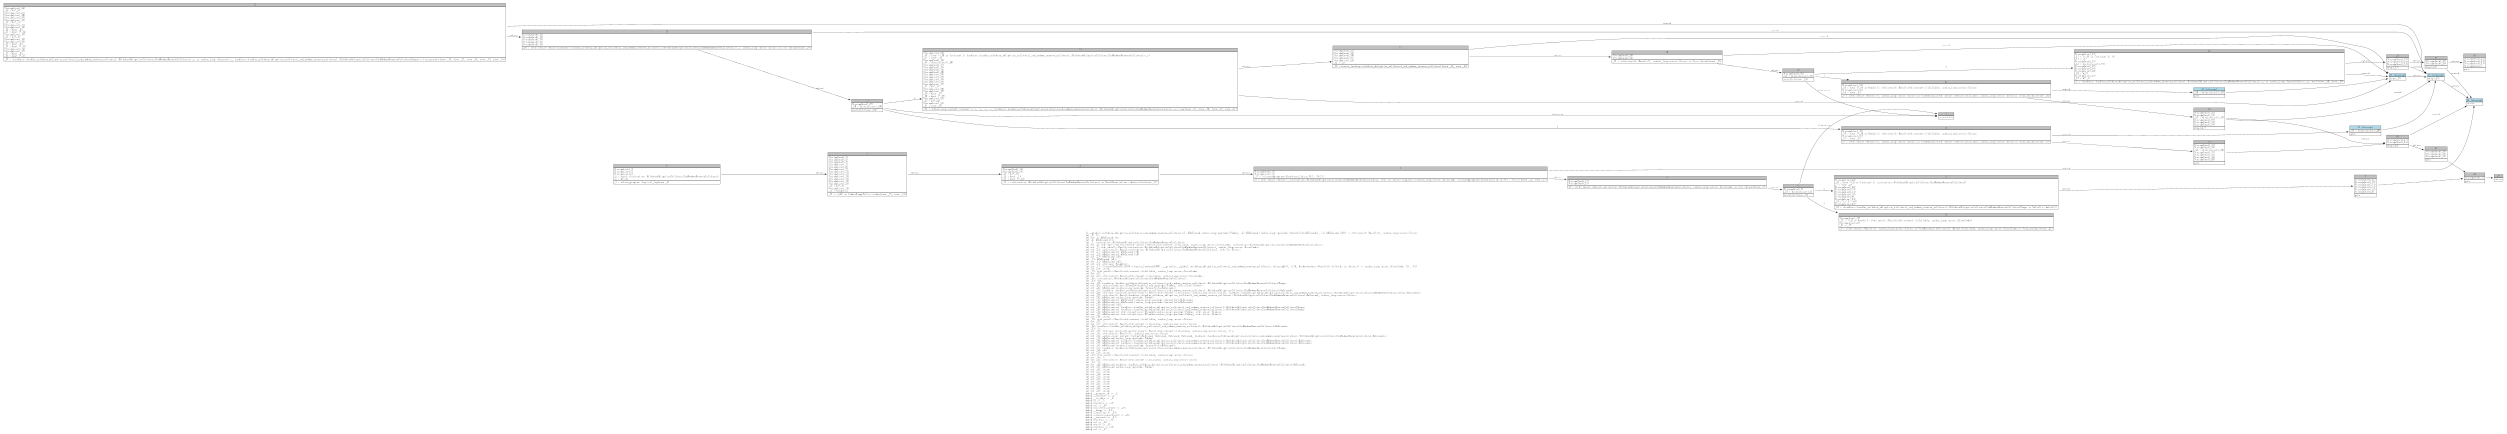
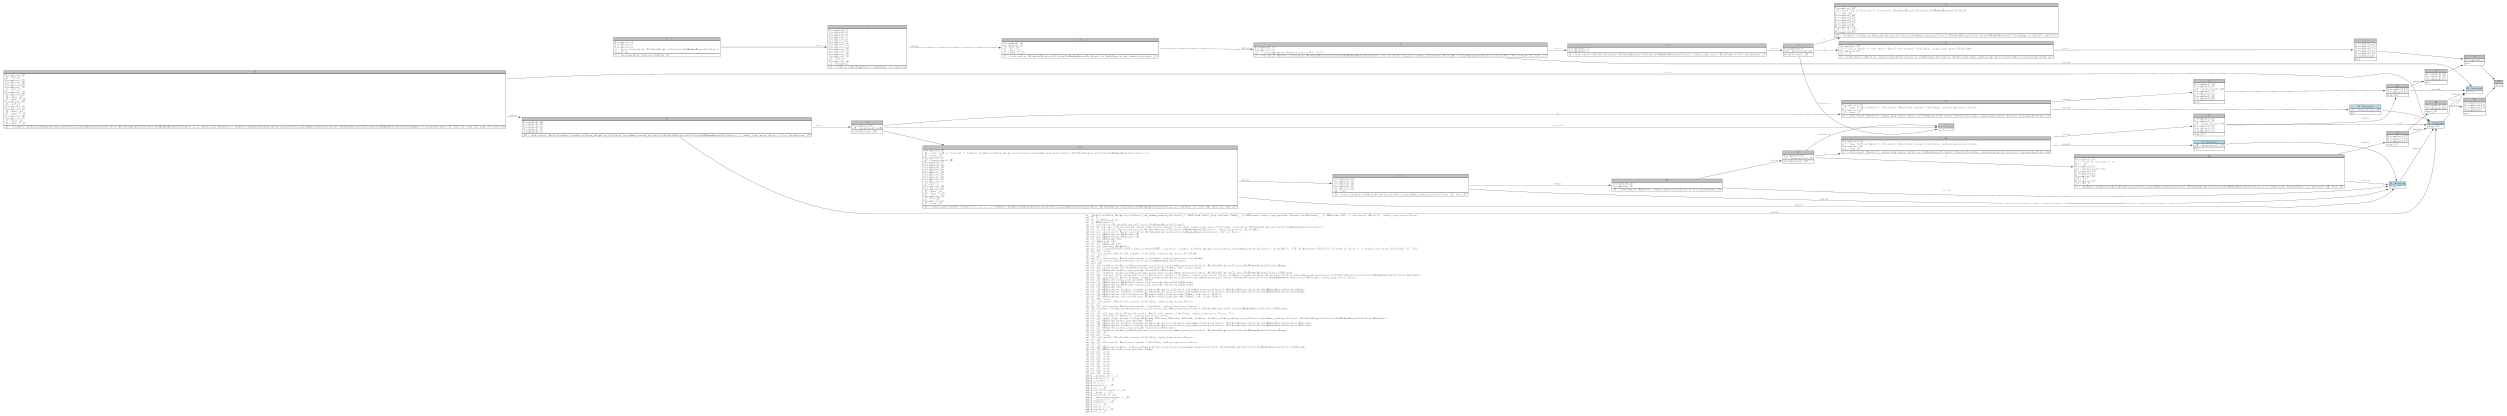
  digraph {
    fontname="Courier, monospace"
    label=<fn __global::withdraw_obligation_collateral_and_redeem_reserve_collateral(_1: &amp;ReErased anchor_lang::prelude::Pubkey, _2: &amp;ReErased [anchor_lang::prelude::AccountInfo&lt;ReErased&gt;], _3: &amp;ReErased [u8]) -&gt; std::result::Result&lt;(), anchor_lang::error::Error&gt;<br align="left"/>let _4: ();<br align="left"/>let mut _5: &amp;ReErased str;<br align="left"/>let _6: &amp;ReErased str;<br align="left"/>let _7: instruction::WithdrawObligationCollateralAndRedeemReserveCollateral;<br align="left"/>let mut _8: std::ops::ControlFlow&lt;std::result::Result&lt;std::convert::Infallible, anchor_lang::error::ErrorCode&gt;, instruction::WithdrawObligationCollateralAndRedeemReserveCollateral&gt;;<br align="left"/>let mut _9: std::result::Result&lt;instruction::WithdrawObligationCollateralAndRedeemReserveCollateral, anchor_lang::error::ErrorCode&gt;;<br align="left"/>let mut _10: std::result::Result&lt;instruction::WithdrawObligationCollateralAndRedeemReserveCollateral, std::io::Error&gt;;<br align="left"/>let mut _11: &amp;ReErased mut &amp;ReErased [u8];<br align="left"/>let mut _12: &amp;ReErased mut &amp;ReErased [u8];<br align="left"/>let mut _13: &amp;ReErased [u8];<br align="left"/>let _14: &amp;ReErased [u8];<br align="left"/>let mut _15: &amp;ReErased [u8];<br align="left"/>let mut _16: std::ops::RangeFull;<br align="left"/>let mut _17: Closure(DefId(0:12592 ~ kamino_lending[6389]::__private::__global::withdraw_obligation_collateral_and_redeem_reserve_collateral::{closure#0}), [i32, Binder(extern &quot;RustCall&quot; fn((std::io::Error,)) -&gt; anchor_lang::error::ErrorCode, []), ()]);<br align="left"/>let mut _18: isize;<br align="left"/>let _19: std::result::Result&lt;std::convert::Infallible, anchor_lang::error::ErrorCode&gt;;<br align="left"/>let mut _20: !;<br align="left"/>let mut _21: std::result::Result&lt;std::convert::Infallible, anchor_lang::error::ErrorCode&gt;;<br align="left"/>let _22: instruction::WithdrawObligationCollateralAndRedeemReserveCollateral;<br align="left"/>let _23: u64;<br align="left"/>let mut _24: handlers::handler_withdraw_obligation_collateral_and_redeem_reserve_collateral::WithdrawObligationCollateralAndRedeemReserveCollateralBumps;<br align="left"/>let mut _25: std::collections::BTreeSet&lt;anchor_lang::prelude::Pubkey, std::alloc::Global&gt;;<br align="left"/>let mut _26: &amp;ReErased [anchor_lang::prelude::AccountInfo&lt;ReErased&gt;];<br align="left"/>let mut _27: handlers::handler_withdraw_obligation_collateral_and_redeem_reserve_collateral::WithdrawObligationCollateralAndRedeemReserveCollateral&lt;ReErased&gt;;<br align="left"/>let mut _28: std::ops::ControlFlow&lt;std::result::Result&lt;std::convert::Infallible, anchor_lang::error::Error&gt;, handlers::handler_withdraw_obligation_collateral_and_redeem_reserve_collateral::WithdrawObligationCollateralAndRedeemReserveCollateral&lt;ReErased&gt;&gt;;<br align="left"/>let mut _29: std::result::Result&lt;handlers::handler_withdraw_obligation_collateral_and_redeem_reserve_collateral::WithdrawObligationCollateralAndRedeemReserveCollateral&lt;ReErased&gt;, anchor_lang::error::Error&gt;;<br align="left"/>let mut _30: &amp;ReErased anchor_lang::prelude::Pubkey;<br align="left"/>let mut _31: &amp;ReErased mut &amp;ReErased [anchor_lang::prelude::AccountInfo&lt;ReErased&gt;];<br align="left"/>let mut _32: &amp;ReErased mut &amp;ReErased [anchor_lang::prelude::AccountInfo&lt;ReErased&gt;];<br align="left"/>let mut _33: &amp;ReErased [u8];<br align="left"/>let mut _34: &amp;ReErased mut handlers::handler_withdraw_obligation_collateral_and_redeem_reserve_collateral::WithdrawObligationCollateralAndRedeemReserveCollateralBumps;<br align="left"/>let mut _35: &amp;ReErased mut handlers::handler_withdraw_obligation_collateral_and_redeem_reserve_collateral::WithdrawObligationCollateralAndRedeemReserveCollateralBumps;<br align="left"/>let mut _36: &amp;ReErased mut std::collections::BTreeSet&lt;anchor_lang::prelude::Pubkey, std::alloc::Global&gt;;<br align="left"/>let mut _37: &amp;ReErased mut std::collections::BTreeSet&lt;anchor_lang::prelude::Pubkey, std::alloc::Global&gt;;<br align="left"/>let mut _38: isize;<br align="left"/>let _39: std::result::Result&lt;std::convert::Infallible, anchor_lang::error::Error&gt;;<br align="left"/>let mut _40: !;<br align="left"/>let mut _41: std::result::Result&lt;std::convert::Infallible, anchor_lang::error::Error&gt;;<br align="left"/>let _42: handlers::handler_withdraw_obligation_collateral_and_redeem_reserve_collateral::WithdrawObligationCollateralAndRedeemReserveCollateral&lt;ReErased&gt;;<br align="left"/>let _43: ();<br align="left"/>let mut _44: std::ops::ControlFlow&lt;std::result::Result&lt;std::convert::Infallible, anchor_lang::error::Error&gt;, ()&gt;;<br align="left"/>let mut _45: std::result::Result&lt;(), anchor_lang::error::Error&gt;;<br align="left"/>let mut _46: anchor_lang::context::Context&lt;ReErased, ReErased, ReErased, ReErased, handlers::handler_withdraw_obligation_collateral_and_redeem_reserve_collateral::WithdrawObligationCollateralAndRedeemReserveCollateral&lt;ReErased&gt;&gt;;<br align="left"/>let mut _47: &amp;ReErased anchor_lang::prelude::Pubkey;<br align="left"/>let mut _48: &amp;ReErased mut handlers::handler_withdraw_obligation_collateral_and_redeem_reserve_collateral::WithdrawObligationCollateralAndRedeemReserveCollateral&lt;ReErased&gt;;<br align="left"/>let mut _49: &amp;ReErased mut handlers::handler_withdraw_obligation_collateral_and_redeem_reserve_collateral::WithdrawObligationCollateralAndRedeemReserveCollateral&lt;ReErased&gt;;<br align="left"/>let mut _50: &amp;ReErased [anchor_lang::prelude::AccountInfo&lt;ReErased&gt;];<br align="left"/>let mut _51: handlers::handler_withdraw_obligation_collateral_and_redeem_reserve_collateral::WithdrawObligationCollateralAndRedeemReserveCollateralBumps;<br align="left"/>let mut _52: u64;<br align="left"/>let mut _53: isize;<br align="left"/>let _54: std::result::Result&lt;std::convert::Infallible, anchor_lang::error::Error&gt;;<br align="left"/>let mut _55: !;<br align="left"/>let mut _56: std::result::Result&lt;std::convert::Infallible, anchor_lang::error::Error&gt;;<br align="left"/>let _57: ();<br align="left"/>let mut _58: &amp;ReErased handlers::handler_withdraw_obligation_collateral_and_redeem_reserve_collateral::WithdrawObligationCollateralAndRedeemReserveCollateral&lt;ReErased&gt;;<br align="left"/>let mut _59: &amp;ReErased anchor_lang::prelude::Pubkey;<br align="left"/>let mut _60: isize;<br align="left"/>let mut _61: isize;<br align="left"/>let mut _62: isize;<br align="left"/>let mut _63: isize;<br align="left"/>let mut _64: isize;<br align="left"/>let mut _65: isize;<br align="left"/>let mut _66: isize;<br align="left"/>let mut _67: isize;<br align="left"/>let mut _68: isize;<br align="left"/>let mut _69: isize;<br align="left"/>debug __program_id =&gt; _1;<br align="left"/>debug __accounts =&gt; _2;<br align="left"/>debug __ix_data =&gt; _3;<br align="left"/>debug ix =&gt; _7;<br align="left"/>debug residual =&gt; _19;<br align="left"/>debug val =&gt; _22;<br align="left"/>debug collateral_amount =&gt; _23;<br align="left"/>debug __bumps =&gt; _24;<br align="left"/>debug __reallocs =&gt; _25;<br align="left"/>debug __remaining_accounts =&gt; _26;<br align="left"/>debug __accounts =&gt; _27;<br align="left"/>debug residual =&gt; _39;<br align="left"/>debug val =&gt; _42;<br align="left"/>debug result =&gt; _43;<br align="left"/>debug residual =&gt; _54;<br align="left"/>debug val =&gt; _57;<br align="left"/>>
    rankdir=LR
    node [fontname="Courier, monospace" shape=none]
    edge [fontname="Courier, monospace"]
    n1 [label=<<table border="0" cellborder="1" cellspacing="0"><tr><td bgcolor="gray" align="center" colspan="1">0</td></tr><tr><td align="left" balign="left">StorageLive(_4)<br/>StorageLive(_5)<br/>StorageLive(_6)<br/>_6 = const &quot;Instruction: WithdrawObligationCollateralAndRedeemReserveCollateral&quot;<br/>_5 = &amp;(*_6)<br/></td></tr><tr><td align="left">_4 = solana_program::log::sol_log(move _5)</td></tr></table>>]
    n2 [label=<<table border="0" cellborder="1" cellspacing="0"><tr><td bgcolor="gray" align="center" colspan="1">1</td></tr><tr><td align="left" balign="left">StorageDead(_5)<br/>StorageDead(_6)<br/>StorageDead(_4)<br/>StorageLive(_7)<br/>StorageLive(_8)<br/>StorageLive(_9)<br/>StorageLive(_10)<br/>StorageLive(_11)<br/>StorageLive(_12)<br/>StorageLive(_13)<br/>StorageLive(_14)<br/>StorageLive(_15)<br/>_15 = &amp;(*_3)<br/>StorageLive(_16)<br/>_16 = RangeFull<br/></td></tr><tr><td align="left">_14 = &lt;[u8] as Index&lt;RangeFull&gt;&gt;::index(move _15, move _16)</td></tr></table>>]
    n3 [label=<<table border="0" cellborder="1" cellspacing="0"><tr><td bgcolor="gray" align="center" colspan="1">2</td></tr><tr><td align="left" balign="left">StorageDead(_16)<br/>StorageDead(_15)<br/>_13 = &amp;(*_14)<br/>_12 = &amp;mut _13<br/>_11 = &amp;mut (*_12)<br/></td></tr><tr><td align="left">_10 = &lt;instruction::WithdrawObligationCollateralAndRedeemReserveCollateral as BorshDeserialize&gt;::deserialize(move _11)</td></tr></table>>]
    n4 [label=<<table border="0" cellborder="1" cellspacing="0"><tr><td bgcolor="gray" align="center" colspan="1">3</td></tr><tr><td align="left" balign="left">StorageDead(_11)<br/>StorageLive(_17)<br/>_17 = {closure@programs\klend\src\lib.rs:33:1: 33:11}<br/></td></tr><tr><td align="left">_9 = std::result::Result::&lt;instruction::WithdrawObligationCollateralAndRedeemReserveCollateral, std::io::Error&gt;::map_err::&lt;anchor_lang::error::ErrorCode, {closure@programs\klend\src\lib.rs:33:1: 33:11}&gt;(move _10, move _17)</td></tr></table>>]
    n5 [label=<<table border="0" cellborder="1" cellspacing="0"><tr><td bgcolor="gray" align="center" colspan="1">4</td></tr><tr><td align="left" balign="left">StorageDead(_17)<br/>StorageDead(_10)<br/></td></tr><tr><td align="left">_8 = &lt;std::result::Result&lt;instruction::WithdrawObligationCollateralAndRedeemReserveCollateral, anchor_lang::error::ErrorCode&gt; as Try&gt;::branch(move _9)</td></tr></table>>]
    n6 [label=<<table border="0" cellborder="1" cellspacing="0"><tr><td bgcolor="lightblue" align="center" colspan="1">32 (cleanup)</td></tr><tr><td align="left">resume</td></tr></table>>]
    n7 [label=<<table border="0" cellborder="1" cellspacing="0"><tr><td bgcolor="gray" align="center" colspan="1">5</td></tr><tr><td align="left" balign="left">StorageDead(_9)<br/>_18 = discriminant(_8)<br/></td></tr><tr><td align="left">switchInt(move _18)</td></tr></table>>]
    n8 [label=<<table border="0" cellborder="1" cellspacing="0"><tr><td bgcolor="gray" align="center" colspan="1">6</td></tr><tr><td align="left" balign="left">StorageLive(_22)<br/>_22 = move ((_8 as Continue).0: instruction::WithdrawObligationCollateralAndRedeemReserveCollateral)<br/>_7 = move _22<br/>StorageDead(_22)<br/>StorageDead(_14)<br/>StorageDead(_13)<br/>StorageDead(_12)<br/>StorageDead(_8)<br/>StorageLive(_23)<br/>_23 = (_7.0: u64)<br/>StorageLive(_24)<br/></td></tr><tr><td align="left">_24 = &lt;handlers::handler_withdraw_obligation_collateral_and_redeem_reserve_collateral::WithdrawObligationCollateralAndRedeemReserveCollateralBumps as Default&gt;::default()</td></tr></table>>]
    n9 [label=<<table border="0" cellborder="1" cellspacing="0"><tr><td bgcolor="gray" align="center" colspan="1">7</td></tr><tr><td align="left">unreachable</td></tr></table>>]
    n10 [label=<<table border="0" cellborder="1" cellspacing="0"><tr><td bgcolor="gray" align="center" colspan="1">8</td></tr><tr><td align="left" balign="left">StorageLive(_19)<br/>_19 = ((_8 as Break).0: std::result::Result&lt;std::convert::Infallible, anchor_lang::error::ErrorCode&gt;)<br/>StorageLive(_21)<br/>_21 = _19<br/></td></tr><tr><td align="left">_0 = &lt;std::result::Result&lt;(), anchor_lang::error::Error&gt; as FromResidual&lt;std::result::Result&lt;Infallible, anchor_lang::error::ErrorCode&gt;&gt;&gt;::from_residual(move _21)</td></tr></table>>]
    n11 [label=<<table border="0" cellborder="1" cellspacing="0"><tr><td bgcolor="gray" align="center" colspan="1">9</td></tr><tr><td align="left" balign="left">StorageDead(_21)<br/>StorageDead(_19)<br/>StorageDead(_14)<br/>StorageDead(_13)<br/>StorageDead(_12)<br/>StorageDead(_8)<br/></td></tr><tr><td align="left">goto</td></tr></table>>]
    n12 [label=<<table border="0" cellborder="1" cellspacing="0"><tr><td bgcolor="gray" align="center" colspan="1">28</td></tr><tr><td align="left" balign="left">StorageDead(_7)<br/></td></tr><tr><td align="left">goto</td></tr></table>>]
    n13 [label=<<table border="0" cellborder="1" cellspacing="0"><tr><td bgcolor="gray" align="center" colspan="1">29</td></tr><tr><td align="left">return</td></tr></table>>]
    n14 [label=<<table border="0" cellborder="1" cellspacing="0"><tr><td bgcolor="gray" align="center" colspan="1">11</td></tr><tr><td align="left" balign="left">StorageLive(_26)<br/>_26 = &amp;(*_2)<br/>StorageLive(_27)<br/>StorageLive(_28)<br/>StorageLive(_29)<br/>StorageLive(_30)<br/>_30 = &amp;(*_1)<br/>StorageLive(_31)<br/>StorageLive(_32)<br/>_32 = &amp;mut _26<br/>_31 = &amp;mut (*_32)<br/>StorageLive(_33)<br/>_33 = &amp;(*_3)<br/>StorageLive(_34)<br/>StorageLive(_35)<br/>_35 = &amp;mut _24<br/>_34 = &amp;mut (*_35)<br/>StorageLive(_36)<br/>StorageLive(_37)<br/>_37 = &amp;mut _25<br/>_36 = &amp;mut (*_37)<br/></td></tr><tr><td align="left">_29 = &lt;handlers::handler_withdraw_obligation_collateral_and_redeem_reserve_collateral::WithdrawObligationCollateralAndRedeemReserveCollateral&lt;'_&gt; as anchor_lang::Accounts&lt;'_, handlers::handler_withdraw_obligation_collateral_and_redeem_reserve_collateral::WithdrawObligationCollateralAndRedeemReserveCollateralBumps&gt;&gt;::try_accounts(move _30, move _31, move _33, move _34, move _36)</td></tr></table>>]
    n15 [label=<<table border="0" cellborder="1" cellspacing="0"><tr><td bgcolor="gray" align="center" colspan="1">12</td></tr><tr><td align="left" balign="left">StorageDead(_36)<br/>StorageDead(_34)<br/>StorageDead(_33)<br/>StorageDead(_31)<br/>StorageDead(_30)<br/></td></tr><tr><td align="left">_28 = &lt;std::result::Result&lt;handlers::handler_withdraw_obligation_collateral_and_redeem_reserve_collateral::WithdrawObligationCollateralAndRedeemReserveCollateral&lt;'_&gt;, anchor_lang::error::Error&gt; as Try&gt;::branch(move _29)</td></tr></table>>]
    n16 [label=<<table border="0" cellborder="1" cellspacing="0"><tr><td bgcolor="lightblue" align="center" colspan="1">31 (cleanup)</td></tr><tr><td align="left">drop(_25)</td></tr></table>>]
    n17 [label=<<table border="0" cellborder="1" cellspacing="0"><tr><td bgcolor="gray" align="center" colspan="1">13</td></tr><tr><td align="left" balign="left">StorageDead(_29)<br/>_38 = discriminant(_28)<br/></td></tr><tr><td align="left">switchInt(move _38)</td></tr></table>>]
    n18 [label=<<table border="0" cellborder="1" cellspacing="0"><tr><td bgcolor="gray" align="center" colspan="1">14</td></tr><tr><td align="left" balign="left">StorageLive(_42)<br/>_42 = move ((_28 as Continue).0: handlers::handler_withdraw_obligation_collateral_and_redeem_reserve_collateral::WithdrawObligationCollateralAndRedeemReserveCollateral&lt;'_&gt;)<br/>_27 = move _42<br/>StorageDead(_42)<br/>_60 = discriminant(_28)<br/>StorageDead(_37)<br/>StorageDead(_35)<br/>StorageDead(_32)<br/>StorageDead(_28)<br/>StorageLive(_43)<br/>StorageLive(_44)<br/>StorageLive(_45)<br/>StorageLive(_46)<br/>StorageLive(_47)<br/>_47 = &amp;(*_1)<br/>StorageLive(_48)<br/>StorageLive(_49)<br/>_49 = &amp;mut _27<br/>_48 = &amp;mut (*_49)<br/>StorageLive(_50)<br/>_50 = &amp;(*_26)<br/>StorageLive(_51)<br/>_51 = move _24<br/></td></tr><tr><td align="left">_46 = anchor_lang::context::Context::&lt;'_, '_, '_, '_, handlers::handler_withdraw_obligation_collateral_and_redeem_reserve_collateral::WithdrawObligationCollateralAndRedeemReserveCollateral&lt;'_&gt;&gt;::new(move _47, move _48, move _50, move _51)</td></tr></table>>]
    n19 [label=<<table border="0" cellborder="1" cellspacing="0"><tr><td bgcolor="gray" align="center" colspan="1">15</td></tr><tr><td align="left" balign="left">StorageLive(_39)<br/>_39 = move ((_28 as Break).0: std::result::Result&lt;std::convert::Infallible, anchor_lang::error::Error&gt;)<br/>StorageLive(_41)<br/>_41 = move _39<br/></td></tr><tr><td align="left">_0 = &lt;std::result::Result&lt;(), anchor_lang::error::Error&gt; as FromResidual&lt;std::result::Result&lt;Infallible, anchor_lang::error::Error&gt;&gt;&gt;::from_residual(move _41)</td></tr></table>>]
    n20 [label=<<table border="0" cellborder="1" cellspacing="0"><tr><td bgcolor="gray" align="center" colspan="1">17</td></tr><tr><td align="left" balign="left">StorageDead(_51)<br/>StorageDead(_50)<br/>StorageDead(_48)<br/>StorageDead(_47)<br/>StorageLive(_52)<br/>_52 = _23<br/></td></tr><tr><td align="left">_45 = kamino_lending::withdraw_obligation_collateral_and_redeem_reserve_collateral(move _46, move _52)</td></tr></table>>]
    n21 [label=<<table border="0" cellborder="1" cellspacing="0"><tr><td bgcolor="lightblue" align="center" colspan="1">30 (cleanup)</td></tr><tr><td align="left">drop(_27)</td></tr></table>>]
    n22 [label=<<table border="0" cellborder="1" cellspacing="0"><tr><td bgcolor="gray" align="center" colspan="1">16</td></tr><tr><td align="left" balign="left">StorageDead(_41)<br/>StorageDead(_39)<br/>_66 = discriminant(_28)<br/>StorageDead(_37)<br/>StorageDead(_35)<br/>StorageDead(_32)<br/>StorageDead(_28)<br/></td></tr><tr><td align="left">goto</td></tr></table>>]
    n23 [label=<<table border="0" cellborder="1" cellspacing="0"><tr><td bgcolor="lightblue" align="center" colspan="1">34 (cleanup)</td></tr><tr><td align="left" balign="left">_69 = discriminant(_28)<br/></td></tr><tr><td align="left">goto</td></tr></table>>]
    n24 [label=<<table border="0" cellborder="1" cellspacing="0"><tr><td bgcolor="gray" align="center" colspan="1">18</td></tr><tr><td align="left" balign="left">StorageDead(_52)<br/>StorageDead(_46)<br/></td></tr><tr><td align="left">_44 = &lt;std::result::Result&lt;(), anchor_lang::error::Error&gt; as Try&gt;::branch(move _45)</td></tr></table>>]
    n25 [label=<<table border="0" cellborder="1" cellspacing="0"><tr><td bgcolor="gray" align="center" colspan="1">26</td></tr><tr><td align="left" balign="left">StorageDead(_27)<br/>StorageDead(_26)<br/></td></tr><tr><td align="left">drop(_25)</td></tr></table>>]
    n26 [label=<<table border="0" cellborder="1" cellspacing="0"><tr><td bgcolor="gray" align="center" colspan="1">27</td></tr><tr><td align="left" balign="left">StorageDead(_25)<br/>StorageDead(_24)<br/>StorageDead(_23)<br/></td></tr><tr><td align="left">goto</td></tr></table>>]
    n27 [label=<<table border="0" cellborder="1" cellspacing="0"><tr><td bgcolor="gray" align="center" colspan="1">19</td></tr><tr><td align="left" balign="left">StorageDead(_45)<br/>_53 = discriminant(_44)<br/></td></tr><tr><td align="left">switchInt(move _53)</td></tr></table>>]
    n28 [label=<<table border="0" cellborder="1" cellspacing="0"><tr><td bgcolor="gray" align="center" colspan="1">20</td></tr><tr><td align="left" balign="left">StorageLive(_57)<br/>_57 = ((_44 as Continue).0: ())<br/>_43 = _57<br/>StorageDead(_57)<br/>_62 = discriminant(_44)<br/>StorageDead(_49)<br/>StorageDead(_44)<br/>StorageLive(_58)<br/>_58 = &amp;_27<br/>StorageLive(_59)<br/>_59 = &amp;(*_1)<br/></td></tr><tr><td align="left">_0 = &lt;handlers::handler_withdraw_obligation_collateral_and_redeem_reserve_collateral::WithdrawObligationCollateralAndRedeemReserveCollateral&lt;'_&gt; as anchor_lang::AccountsExit&lt;'_&gt;&gt;::exit(move _58, move _59)</td></tr></table>>]
    n29 [label=<<table border="0" cellborder="1" cellspacing="0"><tr><td bgcolor="gray" align="center" colspan="1">21</td></tr><tr><td align="left" balign="left">StorageLive(_54)<br/>_54 = move ((_44 as Break).0: std::result::Result&lt;std::convert::Infallible, anchor_lang::error::Error&gt;)<br/>StorageLive(_56)<br/>_56 = move _54<br/></td></tr><tr><td align="left">_0 = &lt;std::result::Result&lt;(), anchor_lang::error::Error&gt; as FromResidual&lt;std::result::Result&lt;Infallible, anchor_lang::error::Error&gt;&gt;&gt;::from_residual(move _56)</td></tr></table>>]
    n30 [label=<<table border="0" cellborder="1" cellspacing="0"><tr><td bgcolor="gray" align="center" colspan="1">23</td></tr><tr><td align="left" balign="left">StorageDead(_59)<br/>StorageDead(_58)<br/>StorageDead(_43)<br/></td></tr><tr><td align="left">drop(_27)</td></tr></table>>]
    n31 [label=<<table border="0" cellborder="1" cellspacing="0"><tr><td bgcolor="gray" align="center" colspan="1">22</td></tr><tr><td align="left" balign="left">StorageDead(_56)<br/>StorageDead(_54)<br/>_64 = discriminant(_44)<br/>StorageDead(_49)<br/>StorageDead(_44)<br/>StorageDead(_43)<br/></td></tr><tr><td align="left">drop(_27)</td></tr></table>>]
    n32 [label=<<table border="0" cellborder="1" cellspacing="0"><tr><td bgcolor="lightblue" align="center" colspan="1">33 (cleanup)</td></tr><tr><td align="left" balign="left">_68 = discriminant(_44)<br/></td></tr><tr><td align="left">goto</td></tr></table>>]
    n33 [label=<<table border="0" cellborder="1" cellspacing="0"><tr><td bgcolor="gray" align="center" colspan="1">24</td></tr><tr><td align="left" balign="left">StorageDead(_27)<br/>StorageDead(_26)<br/></td></tr><tr><td align="left">drop(_25)</td></tr></table>>]
    n34 [label=<<table border="0" cellborder="1" cellspacing="0"><tr><td bgcolor="gray" align="center" colspan="1">25</td></tr><tr><td align="left" balign="left">StorageDead(_25)<br/>StorageDead(_24)<br/>StorageDead(_23)<br/>StorageDead(_7)<br/></td></tr><tr><td align="left">goto</td></tr></table>>]
    n1 -> n2 [label=return]
    n2 -> n3 [label=return]
    n3 -> n4 [label=return]
    n4 -> n5 [label=return]
    n4 -> n6 [label=unwind]
    n5 -> n7 [label=return]
    n7 -> n8 [label=0]
    n7 -> n9 [label=otherwise]
    n7 -> n10 [label=1]
-   n8 -> n11 [label=return]
+   n10 -> n11 [label=return]
    n11 -> n12
    n12 -> n13
    n14 -> n15 [label=return]
    n14 -> n16 [label=unwind]
    n15 -> n16 [label=unwind]
    n15 -> n17 [label=return]
    n16 -> n6 [label=return]
    n17 -> n9 [label=otherwise]
    n17 -> n18 [label=0]
    n17 -> n19 [label=1]
    n18 -> n20 [label=return]
    n18 -> n21 [label=unwind]
    n19 -> n22 [label=return]
    n19 -> n23 [label=unwind]
    n20 -> n21 [label=unwind]
    n20 -> n24 [label=return]
    n21 -> n16 [label=return]
    n22 -> n25
    n23 -> n16
    n24 -> n21 [label=unwind]
    n24 -> n27 [label=return]
    n25 -> n6 [label=unwind]
    n25 -> n26 [label=return]
    n26 -> n12
    n27 -> n9 [label=otherwise]
    n27 -> n28 [label=0]
    n27 -> n29 [label=1]
    n28 -> n21 [label=unwind]
    n28 -> n30 [label=return]
    n29 -> n31 [label=return]
    n29 -> n32 [label=unwind]
    n30 -> n16 [label=unwind]
    n30 -> n33 [label=return]
    n31 -> n16 [label=unwind]
    n31 -> n25 [label=return]
    n32 -> n21
    n33 -> n6 [label=unwind]
    n33 -> n34 [label=return]
+   n34 -> n13
  }
